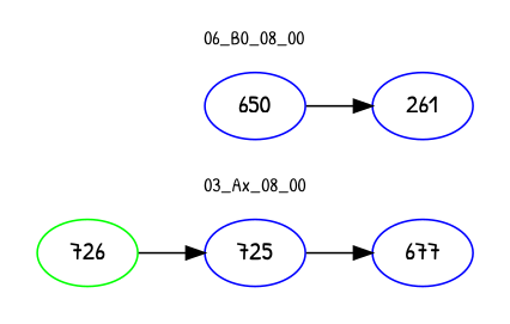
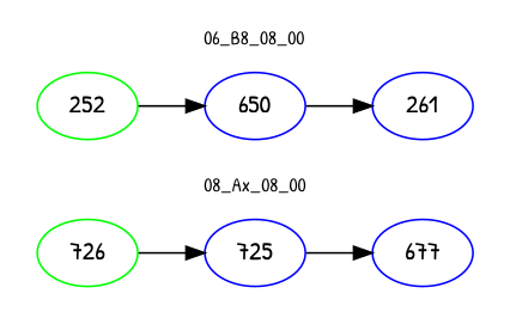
  digraph {
    fontname="Patrick Hand"
    rankdir=LR
    node [color=blue fontname="Patrick Hand"]
    edge [color=black fontname="Patrick Hand"]
    n1 [color=green label=726]
    n2 [label=725]
    n3 [label=677]
+   n4 [color=green label=252]
    n5 [label=650]
    n6 [label=261]
    subgraph cluster_1 {
      color=white
      fontsize=10
-     label="03_Ax_08_00"
+     label="08_Ax_08_00"
      n1
      n2
      n3
    }
    subgraph cluster_2 {
      color=white
      fontsize=10
-     label="06_B0_08_00"
+     label="06_B8_08_00"
+     n4
      n5
      n6
    }
    n1 -> n2
    n2 -> n3
+   n4 -> n5
    n5 -> n6
  }
